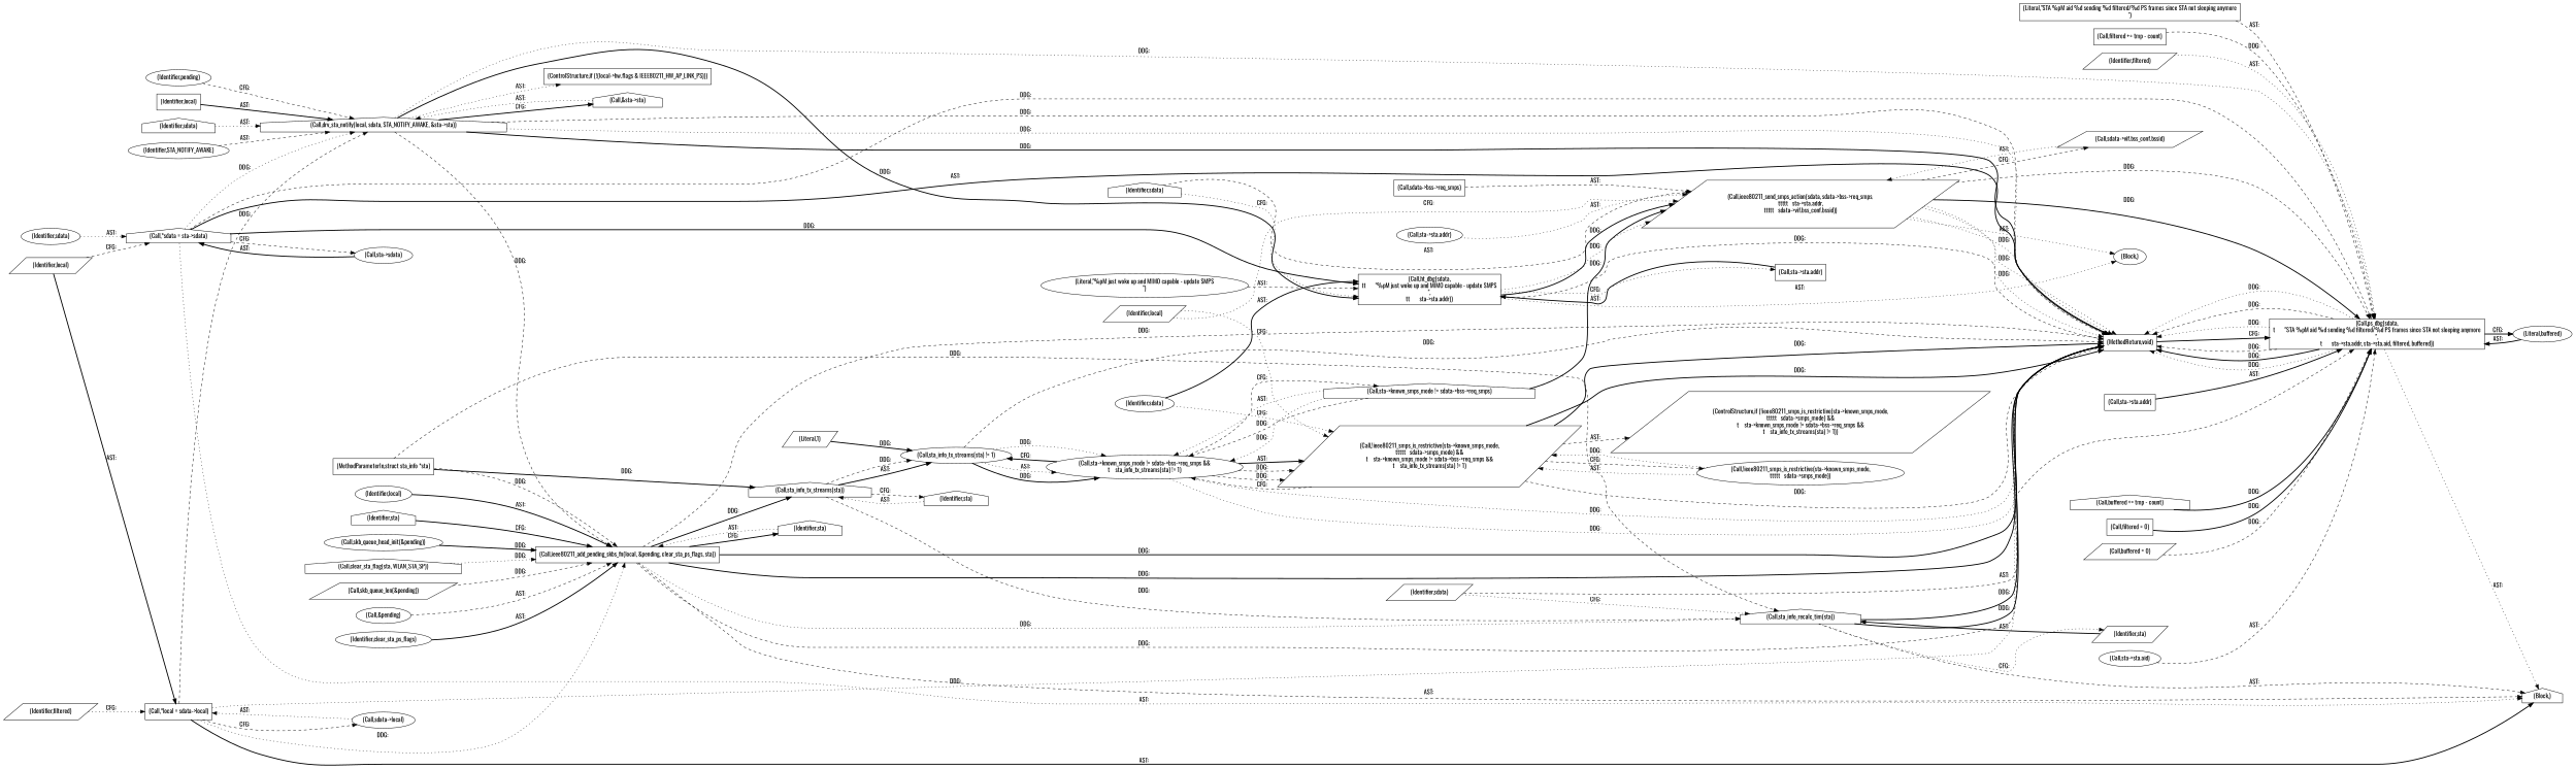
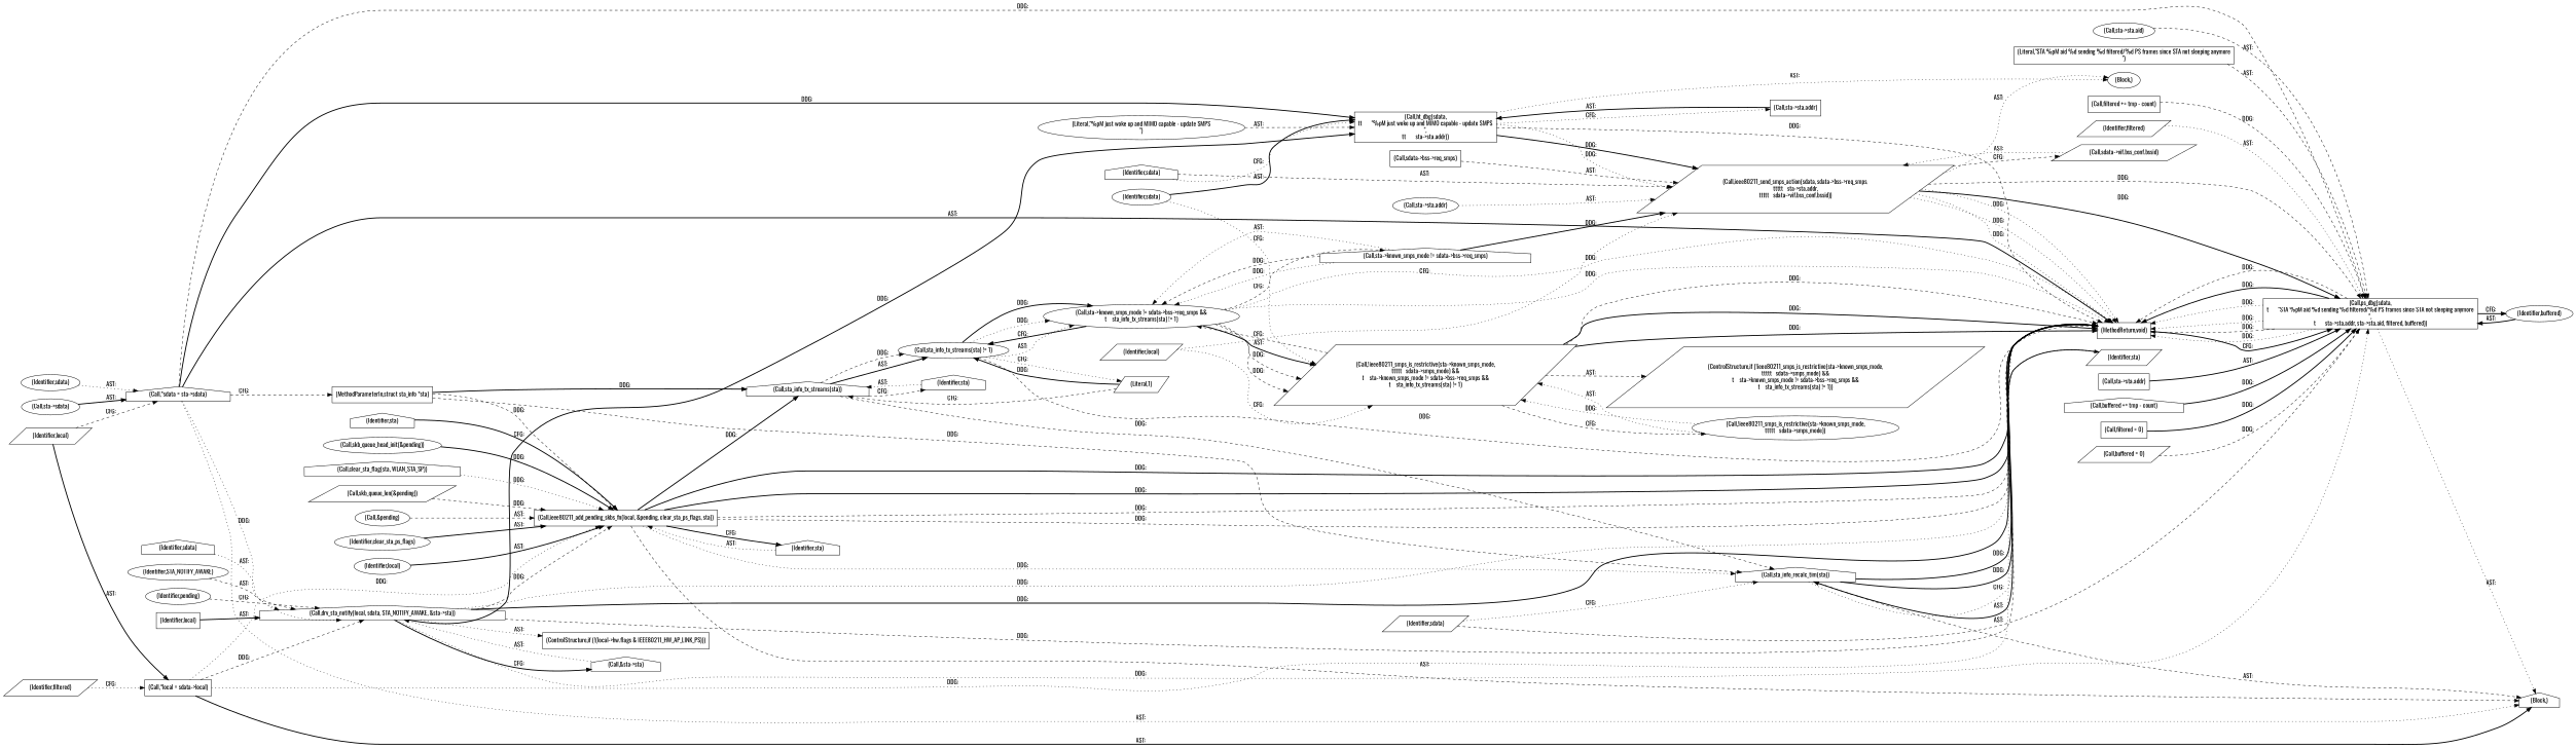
  digraph {
    fontname=Oswald
    rankdir=LR
    node [fontname=Oswald shape=ellipse]
    edge [fontname=Oswald style=dotted]
    n1 [label="(Call,drv_sta_notify(local, sdata, STA_NOTIFY_AWAKE, &sta->sta))" shape=house]
    n2 [label="(Call,ieee80211_add_pending_skbs_fn(local, &pending, clear_sta_ps_flags, sta))" shape=box]
    n3 [label="(Call,ht_dbg(sdata,\n\t\t       \"%pM just woke up and MIMO capable - update SMPS\n\",\n\t\t       sta->sta.addr))" shape=box]
    n4 [label="(Call,ps_dbg(sdata,\n\t       \"STA %pM aid %d sending %d filtered/%d PS frames since STA not sleeping anymore\n\",\n\t       sta->sta.addr, sta->sta.aid, filtered, buffered))" shape=box]
    n5 [label="(ControlStructure,if (!(local->hw.flags & IEEE80211_HW_AP_LINK_PS)))" shape=box]
    n6 [label="(Call,&sta->sta)" shape=house]
    n7 [label="(MethodReturn,void)" shape=box]
    n8 [label="(Block,)" shape=house]
    n9 [label="(Call,sta_info_tx_streams(sta))" shape=house]
    n10 [label="(Call,sta_info_recalc_tim(sta))" shape=house]
    n11 [label="(Identifier,sta)" shape=house]
    n12 [label="(Call,ieee80211_send_smps_action(sdata, sdata->bss->req_smps,\n\t\t\t\t\t   sta->sta.addr,\n\t\t\t\t\t   sdata->vif.bss_conf.bssid))" shape=parallelogram]
    n13 [label="(Call,sta->sta.addr)" shape=box]
    n14 [label="(Block,)"]
-   n15 [label="(Literal,buffered)"]
+   n15 [label="(Identifier,buffered)"]
    n16 [label="(Call,*local = sdata->local)" shape=box]
-   n17 [label="(Call,sdata->local)"]
    n18 [label="(Call,*sdata = sta->sdata)" shape=house]
    n19 [label="(Call,sta->sdata)"]
    n20 [label="(Call,sta_info_tx_streams(sta) != 1)"]
    n21 [label="(Identifier,sta)" shape=house]
    n22 [label="(Identifier,sta)" shape=parallelogram]
    n23 [label="(Call,sta->known_smps_mode != sdata->bss->req_smps &&\n\t    sta_info_tx_streams(sta) != 1)"]
    n24 [label="(Literal,1)" shape=parallelogram]
    n25 [label="(Call,!ieee80211_smps_is_restrictive(sta->known_smps_mode,\n\t\t\t\t\t   sdata->smps_mode) &&\n\t    sta->known_smps_mode != sdata->bss->req_smps &&\n\t    sta_info_tx_streams(sta) != 1)" shape=parallelogram]
    n26 [label="(Call,sta->known_smps_mode != sdata->bss->req_smps)" shape=house]
    n27 [label="(ControlStructure,if (!ieee80211_smps_is_restrictive(sta->known_smps_mode,\n\t\t\t\t\t   sdata->smps_mode) &&\n\t    sta->known_smps_mode != sdata->bss->req_smps &&\n\t    sta_info_tx_streams(sta) != 1))" shape=parallelogram]
    n28 [label="(Call,!ieee80211_smps_is_restrictive(sta->known_smps_mode,\n\t\t\t\t\t   sdata->smps_mode))"]
    n29 [label="(Call,sdata->vif.bss_conf.bssid)" shape=parallelogram]
    n30 [label="(Identifier,local)" shape=parallelogram]
    n31 [label="(Identifier,local)"]
    n32 [label="(Call,sta->sta.addr)" shape=box]
    n33 [label="(Identifier,sta)" shape=house]
    n34 [label="(Literal,\"%pM just woke up and MIMO capable - update SMPS\n\")"]
    n35 [label="(Call,buffered += tmp - count)" shape=house]
    n36 [label="(MethodParameterIn,struct sta_info *sta)" shape=box]
    n37 [label="(Call,sta->sta.addr)"]
    n38 [label="(Identifier,pending)"]
    n39 [label="(Call,sdata->bss->req_smps)" shape=box]
    n40 [label="(Call,filtered = 0)" shape=box]
    n41 [label="(Call,buffered = 0)" shape=parallelogram]
    n42 [label="(Identifier,sdata)" shape=house]
    n43 [label="(Call,skb_queue_head_init(&pending))"]
    n44 [label="(Identifier,local)" shape=box]
    n45 [label="(Call,sta->sta.aid)"]
    n46 [label="(Identifier,sdata)"]
    n47 [label="(Identifier,sdata)" shape=parallelogram]
    n48 [label="(Identifier,sdata)"]
    n49 [label="(Literal,\"STA %pM aid %d sending %d filtered/%d PS frames since STA not sleeping anymore\n\")" shape=box]
    n50 [label="(Identifier,sdata)" shape=house]
    n51 [label="(Identifier,filtered)" shape=parallelogram]
    n52 [label="(Call,filtered += tmp - count)" shape=box]
    n53 [label="(Call,clear_sta_flag(sta, WLAN_STA_SP))" shape=house]
    n54 [label="(Call,skb_queue_len(&pending))" shape=parallelogram]
    n55 [label="(Call,&pending)"]
    n56 [label="(Identifier,clear_sta_ps_flags)"]
    n57 [label="(Identifier,local)" shape=parallelogram]
    n58 [label="(Identifier,STA_NOTIFY_AWAKE)"]
    n59 [label="(Identifier,filtered)" shape=parallelogram]
    n1 -> n2 [label="DDG: " style=dashed]
    n1 -> n3 [label="DDG: " style=bold]
    n1 -> n4 [label="DDG: "]
    n1 -> n5 [label="AST: "]
    n1 -> n6 [label="CFG: " style=bold]
    n1 -> n7 [label="DDG: " style=dashed]
    n1 -> n7 [label="DDG: "]
    n1 -> n7 [label="DDG: " style=bold]
    n2 -> n7 [label="DDG: " style=bold]
    n2 -> n7 [label="DDG: " style=bold]
    n2 -> n7 [label="DDG: " style=dashed]
    n2 -> n7 [label="DDG: " style=dashed]
    n2 -> n8 [label="AST: " style=dashed]
    n2 -> n9 [label="DDG: " style=bold]
    n2 -> n10 [label="DDG: "]
    n2 -> n11 [label="CFG: " style=bold]
    n3 -> n7 [label="DDG: " style=dashed]
    n3 -> n12 [label="DDG: " style=bold]
    n3 -> n12 [label="DDG: "]
    n3 -> n13 [label="CFG: "]
    n3 -> n14 [label="AST: "]
    n4 -> n7 [label="DDG: " style=dashed]
    n4 -> n7 [label="DDG: " style=bold]
    n4 -> n7 [label="DDG: "]
    n4 -> n7 [label="DDG: "]
    n4 -> n7 [label="DDG: " style=dashed]
    n4 -> n7 [label="DDG: "]
    n4 -> n8 [label="AST: "]
    n4 -> n15 [label="CFG: " style=bold]
    n6 -> n1 [label="AST: "]
    n7 -> n4 [label="CFG: " style=bold]
    n9 -> n10 [label="DDG: " style=dashed]
    n9 -> n20 [label="AST: " style=bold]
    n9 -> n20 [label="DDG: " style=dashed]
    n9 -> n21 [label="CFG: " style=dashed]
    n10 -> n7 [label="DDG: " style=bold]
    n10 -> n7 [label="DDG: " style=bold]
    n10 -> n8 [label="AST: " style=dashed]
    n10 -> n22 [label="CFG: "]
    n11 -> n2 [label="AST: "]
    n12 -> n4 [label="DDG: " style=dashed]
    n12 -> n4 [label="DDG: " style=bold]
    n12 -> n7 [label="DDG: "]
    n12 -> n7 [label="DDG: "]
    n12 -> n7 [label="DDG: "]
    n12 -> n14 [label="AST: "]
    n12 -> n29 [label="CFG: " style=dashed]
    n13 -> n3 [label="AST: " style=bold]
    n15 -> n4 [label="AST: " style=bold]
    n16 -> n1 [label="DDG: " style=dashed]
    n16 -> n2 [label="DDG: "]
    n16 -> n7 [label="DDG: "]
    n16 -> n8 [label="AST: " style=bold]
-   n16 -> n17 [label="CFG: " style=dashed]
-   n17 -> n16 [label="AST: "]
    n18 -> n1 [label="DDG: "]
    n18 -> n3 [label="DDG: " style=bold]
    n18 -> n4 [label="DDG: " style=dashed]
    n18 -> n7 [label="AST: " style=bold]
    n18 -> n8 [label="AST: "]
-   n18 -> n19 [label="CFG: " style=dashed]
+   n18 -> n36 [label="CFG: " style=dashed]
    n19 -> n18 [label="AST: " style=bold]
    n20 -> n7 [label="DDG: " style=dashed]
    n20 -> n23 [label="AST: "]
    n20 -> n23 [label="DDG: " style=bold]
    n20 -> n23 [label="DDG: "]
+   n20 -> n24 [label="CFG: "]
    n21 -> n9 [label="AST: "]
    n22 -> n10 [label="AST: " style=bold]
    n23 -> n7 [label="DDG: "]
    n23 -> n7 [label="DDG: "]
    n23 -> n20 [label="CFG: " style=bold]
    n23 -> n25 [label="AST: " style=bold]
    n23 -> n25 [label="DDG: " style=dashed]
    n23 -> n25 [label="DDG: " style=dashed]
    n23 -> n26 [label="CFG: " style=dashed]
+   n24 -> n9 [label="CFG: " style=dashed]
    n24 -> n20 [label="DDG: " style=bold]
    n25 -> n7 [label="DDG: " style=bold]
    n25 -> n7 [label="DDG: " style=bold]
    n25 -> n7 [label="DDG: " style=dashed]
    n25 -> n23 [label="CFG: " style=dashed]
    n25 -> n27 [label="AST: " style=dashed]
    n25 -> n28 [label="CFG: " style=dashed]
    n26 -> n12 [label="DDG: " style=bold]
    n26 -> n23 [label="AST: "]
    n26 -> n23 [label="DDG: " style=dashed]
    n26 -> n23 [label="DDG: "]
    n28 -> n25 [label="AST: "]
    n28 -> n25 [label="DDG: "]
    n29 -> n12 [label="AST: "]
    n30 -> n16 [label="AST: " style=bold]
    n30 -> n18 [label="CFG: " style=dashed]
    n31 -> n2 [label="AST: " style=bold]
    n32 -> n4 [label="AST: " style=bold]
    n33 -> n2 [label="CFG: " style=bold]
    n34 -> n3 [label="AST: " style=dashed]
    n35 -> n4 [label="DDG: " style=bold]
    n36 -> n2 [label="DDG: " style=dashed]
    n36 -> n9 [label="DDG: " style=bold]
    n36 -> n10 [label="DDG: " style=dashed]
    n37 -> n12 [label="AST: "]
    n38 -> n1 [label="CFG: " style=dashed]
    n39 -> n12 [label="AST: " style=dashed]
    n40 -> n4 [label="DDG: " style=bold]
    n41 -> n4 [label="DDG: " style=dashed]
    n42 -> n3 [label="CFG: "]
    n42 -> n12 [label="AST: " style=dashed]
    n43 -> n2 [label="DDG: " style=bold]
    n44 -> n1 [label="AST: " style=bold]
    n45 -> n4 [label="AST: " style=dashed]
    n46 -> n3 [label="AST: " style=bold]
    n46 -> n25 [label="CFG: "]
    n47 -> n4 [label="AST: " style=dashed]
    n47 -> n10 [label="CFG: "]
    n48 -> n18 [label="AST: "]
    n49 -> n4 [label="AST: " style=dashed]
    n50 -> n1 [label="AST: "]
    n51 -> n16 [label="CFG: "]
    n52 -> n4 [label="DDG: " style=dashed]
    n53 -> n2 [label="DDG: "]
    n54 -> n2 [label="DDG: " style=dashed]
    n55 -> n2 [label="AST: " style=dashed]
    n56 -> n2 [label="AST: " style=bold]
    n57 -> n12 [label="CFG: "]
    n57 -> n25 [label="CFG: "]
    n58 -> n1 [label="AST: " style=dashed]
    n59 -> n4 [label="AST: "]
  }
